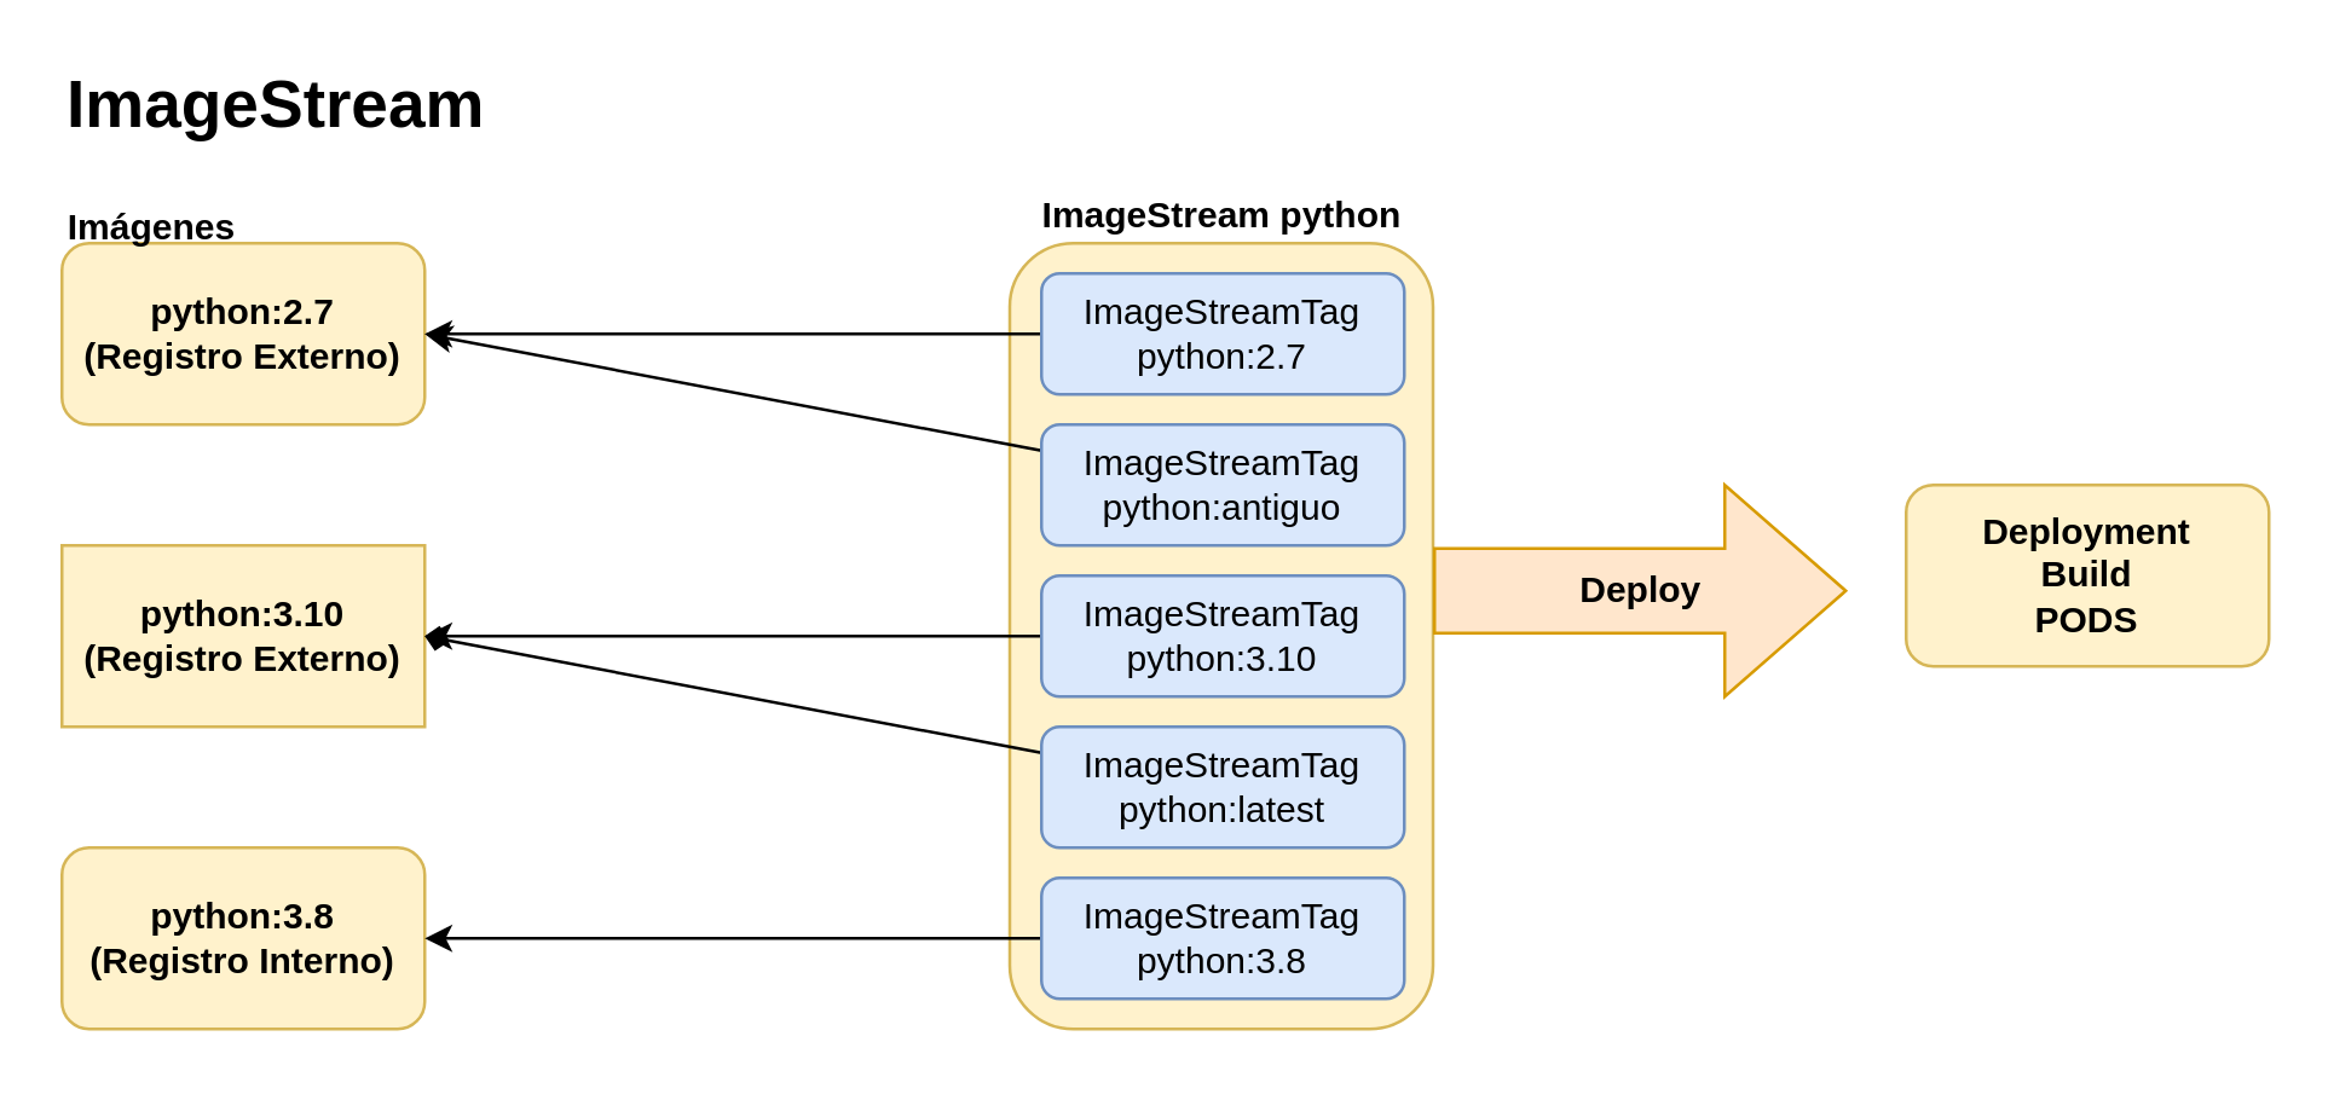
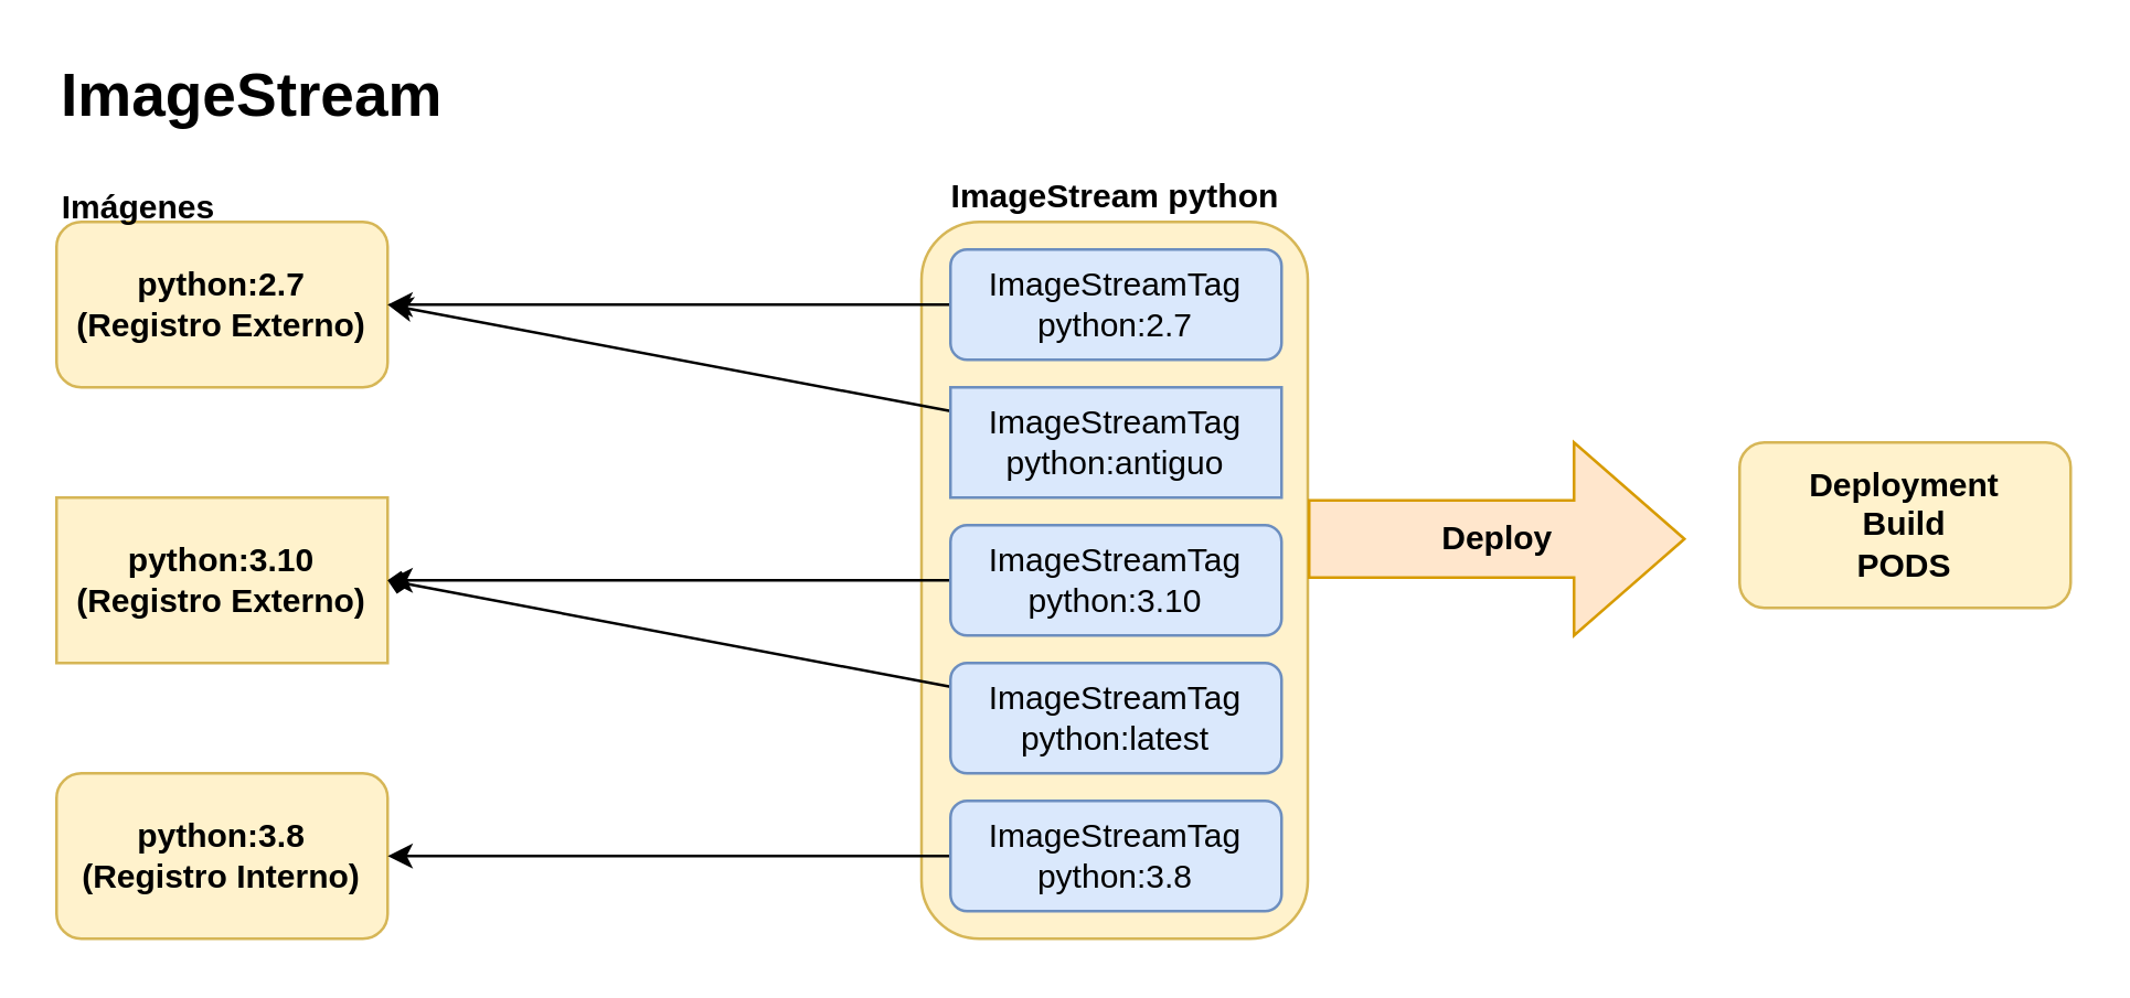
  <mxCell id="0" />
  <mxCell id="1" parent="0" />
  <mxCell id="2" value="&lt;div&gt;&lt;b&gt;python:2.7&lt;/b&gt;&lt;/div&gt;&lt;div&gt;&lt;b&gt;(Registro Externo)&lt;/b&gt;&lt;br&gt;&lt;/div&gt;" style="rounded=1;whiteSpace=wrap;html=1;fillColor=#fff2cc;strokeColor=#d6b656;" parent="1" vertex="1"><mxGeometry x="20" y="80" width="120" height="60" as="geometry" /></mxCell>
  <mxCell id="3" value="&lt;div&gt;&lt;b&gt;Deployment&lt;br&gt;&lt;/b&gt;&lt;/div&gt;&lt;div&gt;&lt;b&gt;Build&lt;br&gt;&lt;/b&gt;&lt;/div&gt;&lt;div&gt;&lt;b&gt;PODS&lt;/b&gt;&lt;/div&gt;" style="rounded=1;whiteSpace=wrap;html=1;fillColor=#fff2cc;strokeColor=#d6b656;" parent="1" vertex="1"><mxGeometry x="630" y="160" width="120" height="60" as="geometry" /></mxCell>
  <mxCell id="4" value="&lt;div align=&quot;left&quot;&gt;&lt;font size=&quot;1&quot;&gt;&lt;b style=&quot;font-size: 22px;&quot;&gt;ImageStream&lt;/b&gt;&lt;/font&gt;&lt;br&gt;&lt;/div&gt;" style="text;strokeColor=none;align=left;fillColor=none;html=1;verticalAlign=middle;whiteSpace=wrap;rounded=0;" parent="1" vertex="1"><mxGeometry x="20" y="20" width="60" height="30" as="geometry" /></mxCell>
  <mxCell id="5" value="&lt;b&gt;ImageStream python&lt;/b&gt;" style="rounded=1;whiteSpace=wrap;html=1;fillColor=#fff2cc;strokeColor=#d6b656;labelPosition=center;verticalLabelPosition=top;align=center;verticalAlign=bottom;" vertex="1" parent="1"><mxGeometry x="333.5" y="80" width="140" height="260" as="geometry" /></mxCell>
  <mxCell id="6" value="&lt;div&gt;&lt;b&gt;python:3.10&lt;/b&gt;&lt;/div&gt;&lt;div&gt;&lt;b&gt;(Registro Externo)&lt;/b&gt;&lt;br&gt;&lt;/div&gt;" style="whiteSpace=wrap;html=1;fillColor=#fff2cc;strokeColor=#d6b656;rounded=0;" vertex="1" parent="1"><mxGeometry x="20" y="180" width="120" height="60" as="geometry" /></mxCell>
  <mxCell id="7" value="&lt;div&gt;&lt;b&gt;python:3.8&lt;/b&gt;&lt;/div&gt;&lt;div&gt;&lt;b&gt;(Registro Interno)&lt;/b&gt;&lt;br&gt;&lt;/div&gt;" style="rounded=1;whiteSpace=wrap;html=1;fillColor=#fff2cc;strokeColor=#d6b656;" vertex="1" parent="1"><mxGeometry x="20" y="280" width="120" height="60" as="geometry" /></mxCell>
  <mxCell id="8" value="&lt;b&gt;Imágenes&lt;/b&gt;" style="text;strokeColor=none;align=center;fillColor=none;html=1;verticalAlign=middle;whiteSpace=wrap;rounded=0;" vertex="1" parent="1"><mxGeometry x="20" y="60" width="60" height="30" as="geometry" /></mxCell>
  <mxCell id="9" value="" style="edgeStyle=orthogonalEdgeStyle;rounded=0;orthogonalLoop=1;jettySize=auto;html=1;entryX=1;entryY=0.5;entryDx=0;entryDy=0;" edge="1" parent="1" source="10" target="2"><mxGeometry relative="1" as="geometry"><mxPoint x="264" y="110" as="targetPoint" /></mxGeometry></mxCell>
  <mxCell id="10" value="&lt;div&gt;ImageStreamTag&lt;/div&gt;&lt;div&gt;python:2.7&lt;br&gt;&lt;/div&gt;" style="rounded=1;whiteSpace=wrap;html=1;fillColor=#dae8fc;strokeColor=#6c8ebf;" vertex="1" parent="1"><mxGeometry x="344" y="90" width="120" height="40" as="geometry" /></mxCell>
  <mxCell id="11" value="" style="rounded=0;orthogonalLoop=1;jettySize=auto;html=1;entryX=1;entryY=0.5;entryDx=0;entryDy=0;" edge="1" parent="1" source="12" target="2"><mxGeometry relative="1" as="geometry"><mxPoint x="264" y="160" as="targetPoint" /></mxGeometry></mxCell>
- <mxCell id="12" value="&lt;div&gt;ImageStreamTag&lt;/div&gt;&lt;div&gt;python:antiguo&lt;/div&gt;" style="rounded=1;whiteSpace=wrap;html=1;fillColor=#dae8fc;strokeColor=#6c8ebf;" vertex="1" parent="1"><mxGeometry x="344" y="140" width="120" height="40" as="geometry" /></mxCell>
+ <mxCell id="12" value="&lt;div&gt;ImageStreamTag&lt;/div&gt;&lt;div&gt;python:antiguo&lt;/div&gt;" style="whiteSpace=wrap;html=1;fillColor=#dae8fc;strokeColor=#6c8ebf;rounded=0;" vertex="1" parent="1"><mxGeometry x="344" y="140" width="120" height="40" as="geometry" /></mxCell>
  <mxCell id="13" value="" style="edgeStyle=orthogonalEdgeStyle;rounded=0;orthogonalLoop=1;jettySize=auto;html=1;entryX=1;entryY=0.5;entryDx=0;entryDy=0;" edge="1" parent="1" source="14" target="6"><mxGeometry relative="1" as="geometry"><mxPoint x="264" y="210" as="targetPoint" /></mxGeometry></mxCell>
  <mxCell id="14" value="&lt;div&gt;ImageStreamTag&lt;/div&gt;&lt;div&gt;python:3.10&lt;br&gt;&lt;/div&gt;" style="rounded=1;whiteSpace=wrap;html=1;fillColor=#dae8fc;strokeColor=#6c8ebf;" vertex="1" parent="1"><mxGeometry x="344" y="190" width="120" height="40" as="geometry" /></mxCell>
  <mxCell id="15" value="" style="rounded=0;orthogonalLoop=1;jettySize=auto;html=1;entryX=1;entryY=0.5;entryDx=0;entryDy=0;endArrow=diamond;" edge="1" parent="1" source="16" target="6"><mxGeometry relative="1" as="geometry"><mxPoint x="264" y="260" as="targetPoint" /></mxGeometry></mxCell>
  <mxCell id="16" value="&lt;div&gt;ImageStreamTag&lt;/div&gt;&lt;div&gt;python:latest&lt;/div&gt;" style="rounded=1;whiteSpace=wrap;html=1;fillColor=#dae8fc;strokeColor=#6c8ebf;" vertex="1" parent="1"><mxGeometry x="344" y="240" width="120" height="40" as="geometry" /></mxCell>
  <mxCell id="17" value="" style="rounded=0;orthogonalLoop=1;jettySize=auto;html=1;entryX=1;entryY=0.5;entryDx=0;entryDy=0;" edge="1" parent="1" source="18" target="7"><mxGeometry relative="1" as="geometry"><mxPoint x="264" y="310" as="targetPoint" /></mxGeometry></mxCell>
  <mxCell id="18" value="&lt;div&gt;ImageStreamTag&lt;/div&gt;&lt;div&gt;python:3.8&lt;/div&gt;" style="rounded=1;whiteSpace=wrap;html=1;fillColor=#dae8fc;strokeColor=#6c8ebf;" vertex="1" parent="1"><mxGeometry x="344" y="290" width="120" height="40" as="geometry" /></mxCell>
  <mxCell id="19" value="&lt;b&gt;Deploy&lt;/b&gt;" style="html=1;shadow=0;dashed=0;align=center;verticalAlign=middle;shape=mxgraph.arrows2.arrow;dy=0.6;dx=40;notch=0;fillColor=#ffe6cc;strokeColor=#d79b00;" vertex="1" parent="1"><mxGeometry x="474" y="160" width="136" height="70" as="geometry" /></mxCell>
